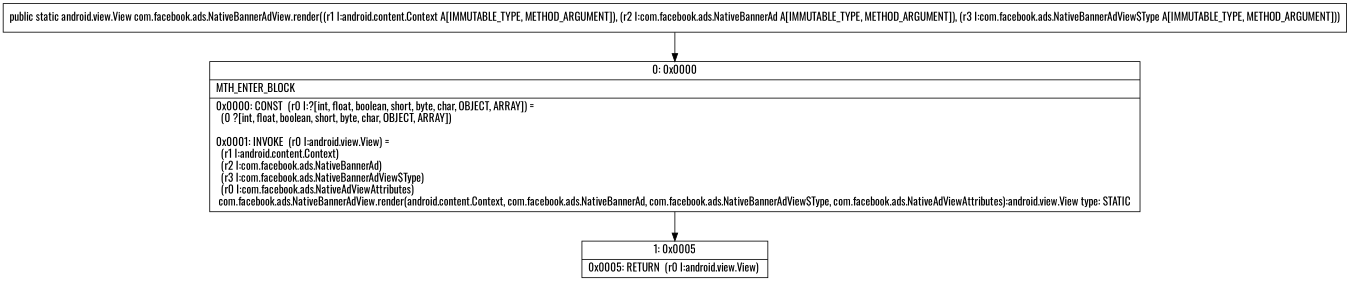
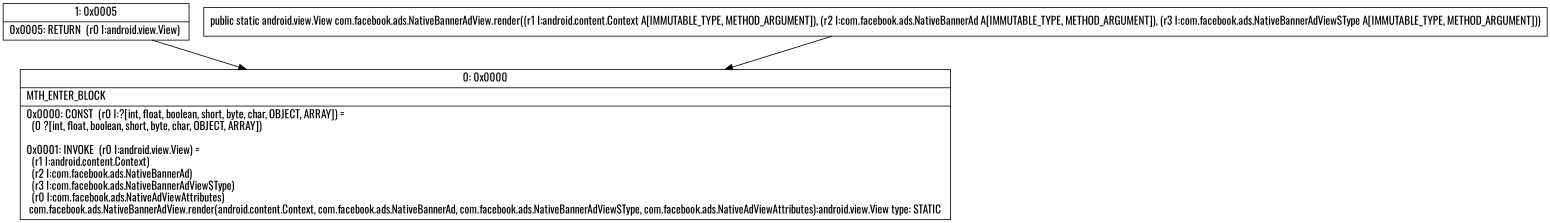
  digraph {
    fontname=Oswald
    node [shape=record fontname=Oswald]
    edge [fontname=Oswald]
    n1 [label="{0\:\ 0x0000|MTH_ENTER_BLOCK\l|0x0000: CONST  (r0 I:?[int, float, boolean, short, byte, char, OBJECT, ARRAY]) = \l  (0 ?[int, float, boolean, short, byte, char, OBJECT, ARRAY])\l \l0x0001: INVOKE  (r0 I:android.view.View) = \l  (r1 I:android.content.Context)\l  (r2 I:com.facebook.ads.NativeBannerAd)\l  (r3 I:com.facebook.ads.NativeBannerAdView$Type)\l  (r0 I:com.facebook.ads.NativeAdViewAttributes)\l com.facebook.ads.NativeBannerAdView.render(android.content.Context, com.facebook.ads.NativeBannerAd, com.facebook.ads.NativeBannerAdView$Type, com.facebook.ads.NativeAdViewAttributes):android.view.View type: STATIC \l}"]
    n2 [label="{1\:\ 0x0005|0x0005: RETURN  (r0 I:android.view.View) \l}"]
    n3 [label="{public static android.view.View com.facebook.ads.NativeBannerAdView.render((r1 I:android.content.Context A[IMMUTABLE_TYPE, METHOD_ARGUMENT]), (r2 I:com.facebook.ads.NativeBannerAd A[IMMUTABLE_TYPE, METHOD_ARGUMENT]), (r3 I:com.facebook.ads.NativeBannerAdView$Type A[IMMUTABLE_TYPE, METHOD_ARGUMENT])) }"]
-   n1 -> n2
+   n2 -> n1
    n3 -> n1
  }
